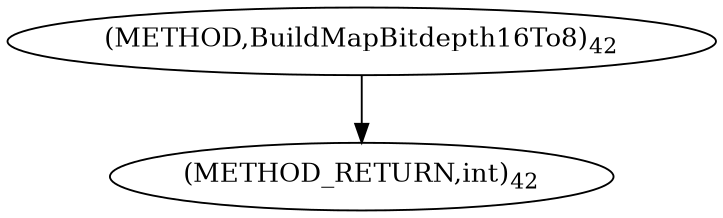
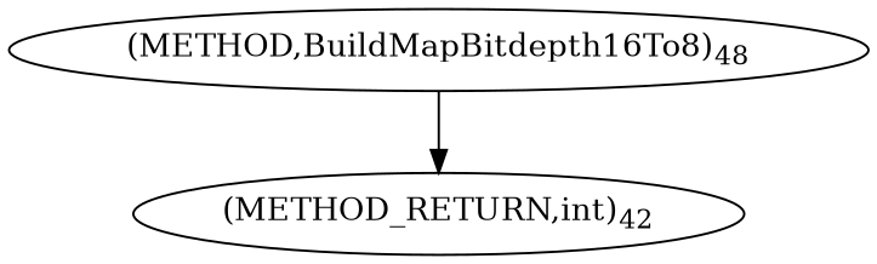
  digraph {
-   n1 [label=<(METHOD,BuildMapBitdepth16To8)<SUB>42</SUB>>]
+   n1 [label=<(METHOD,BuildMapBitdepth16To8)<SUB>48</SUB>>]
    n2 [label=<(METHOD_RETURN,int)<SUB>42</SUB>>]
    n1 -> n2
  }
